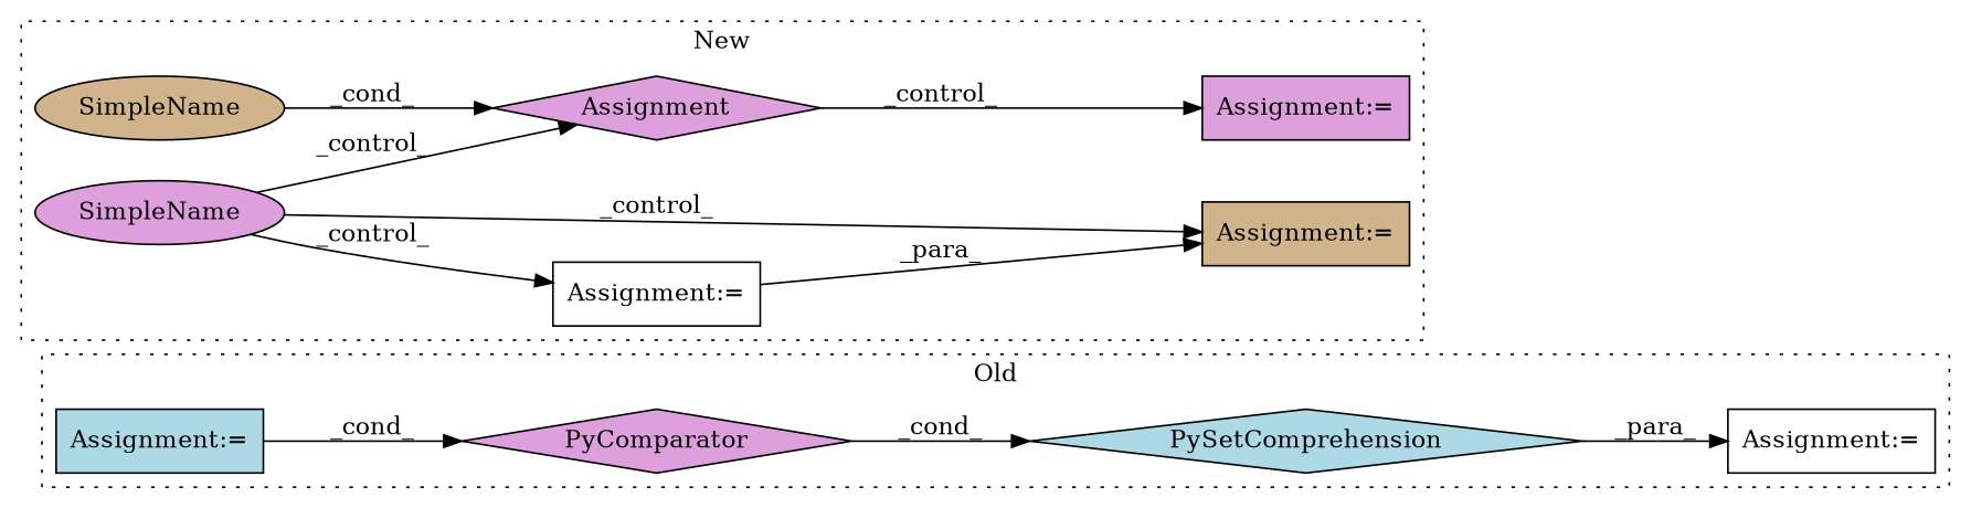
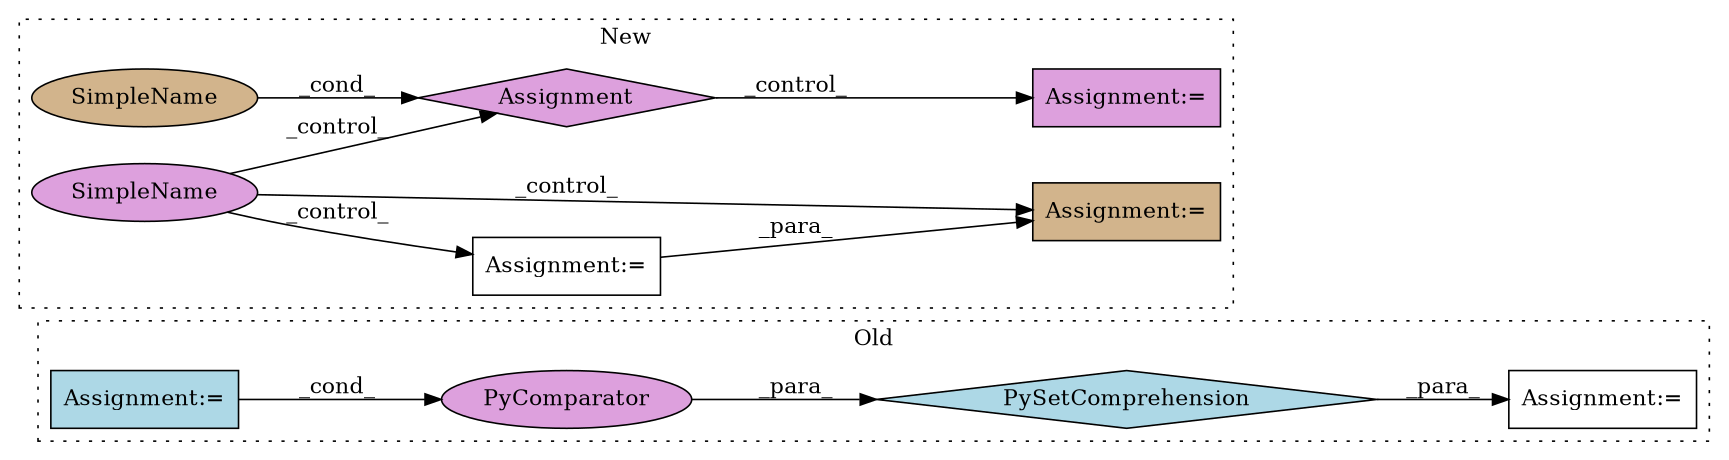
  digraph {
    rankdir=LR
    node [a=7 fillcolor=plum l=1 shape=box style=filled]
    n1 [a=111 fillcolor=lightblue l=177 label=PySetComprehension s=7759 shape=diamond]
-   n2 [a=113 l=29 label=PyComparator s=7899 shape=diamond]
+   n2 [a=113 l=29 label=PyComparator s=7899 shape=ellipse]
    n3 [fillcolor=lightblue l=29 label="Assignment:=" s=7899]
    n4 [fillcolor=white l=14 label="Assignment:=" s=7745]
    n5 [a=25 l="4,2" label=Assignment s="6953,6976" shape=diamond]
    n6 [label="Assignment:=" s=7049]
    n7 [a=42 fillcolor=tan label=SimpleName shape=ellipse l=""]
    n8 [a=42 label=SimpleName shape=ellipse l=""]
    n9 [fillcolor=white label="Assignment:=" s=7403]
    n10 [fillcolor=tan label="Assignment:=" s=7524]
    subgraph cluster_1 {
      label=Old
      style=dotted
      n1
      n2
      n3
      n4
    }
    subgraph cluster_2 {
      label=New
      style=dotted
      n5
      n6
      n7
      n8
      n9
      n10
    }
    n1 -> n4 [label=_para_]
-   n2 -> n1 [label=_cond_]
+   n2 -> n1 [label=_para_]
    n3 -> n2 [label=_cond_]
    n5 -> n6 [label=_control_]
    n7 -> n5 [label=_cond_]
    n8 -> n5 [label=_control_]
    n8 -> n9 [label=_control_]
    n8 -> n10 [label=_control_]
    n9 -> n10 [label=_para_]
  }
